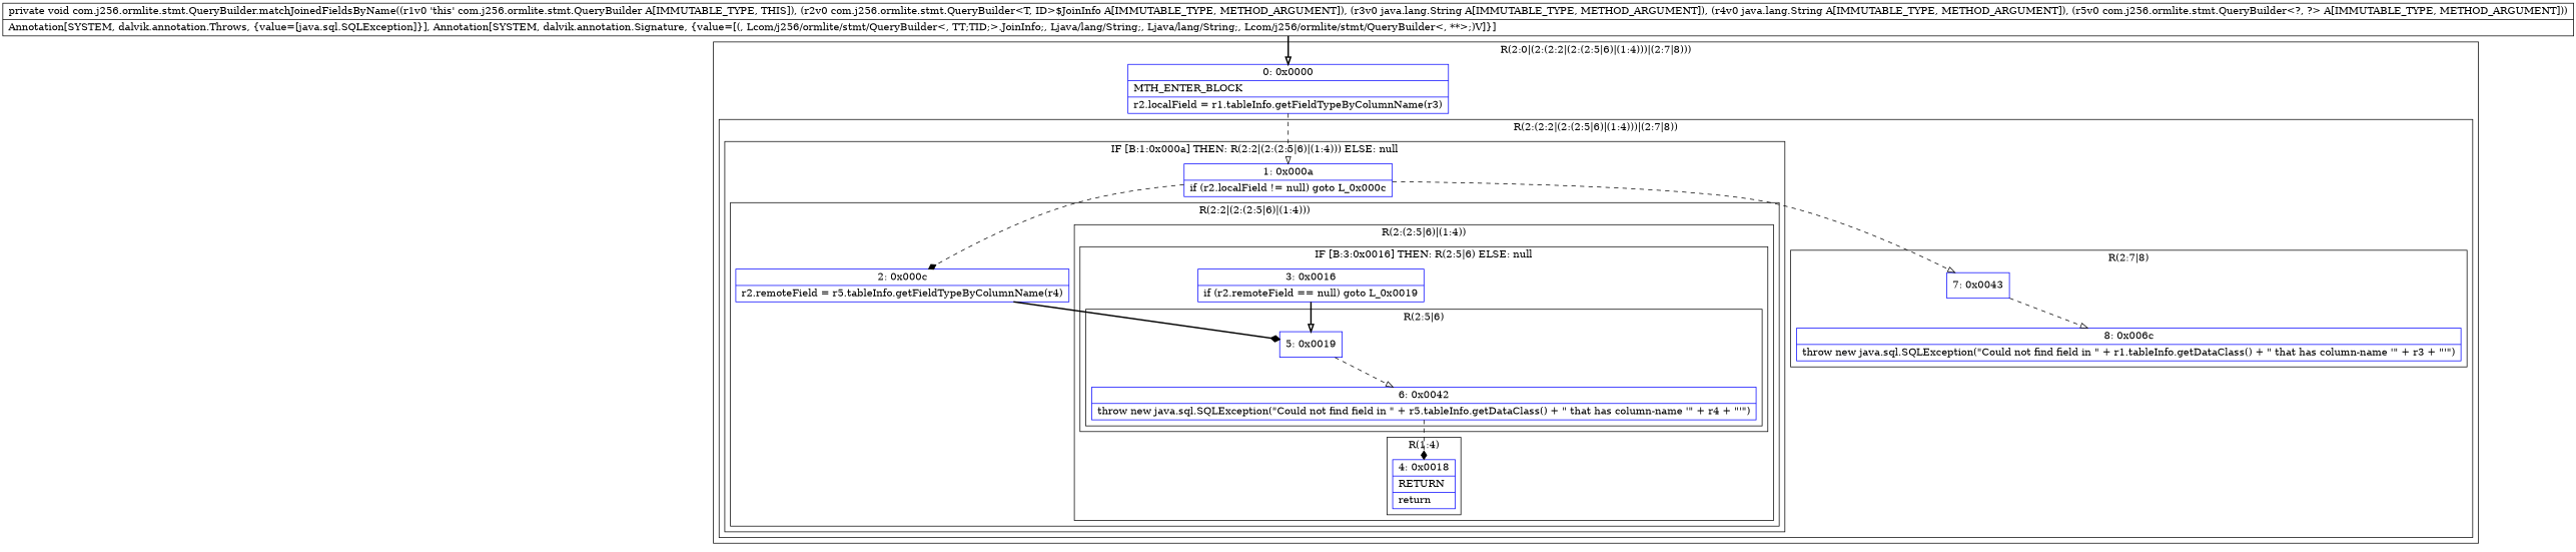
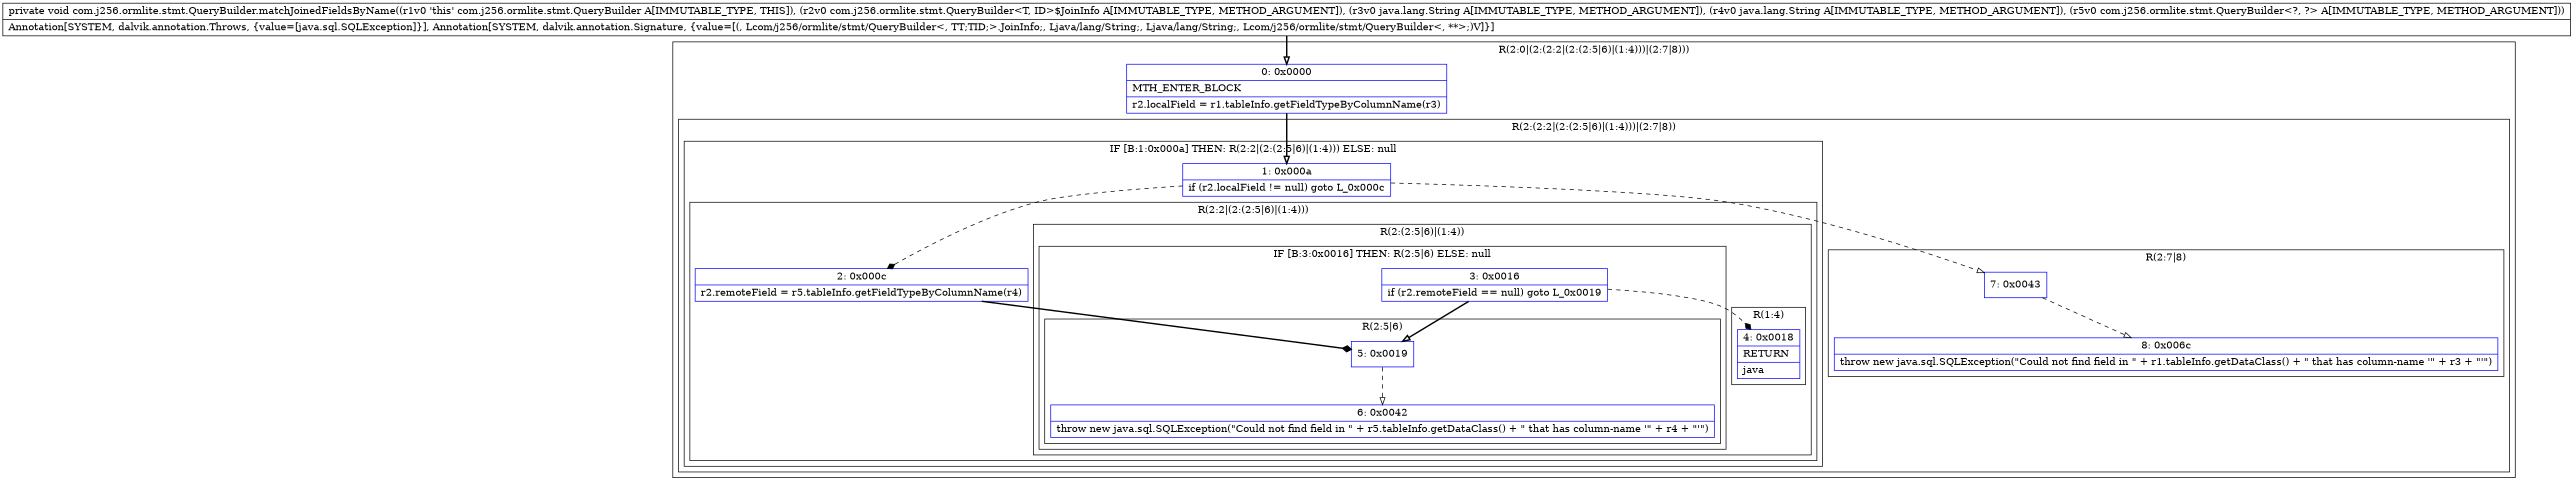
  digraph {
    node [color=blue shape=record]
    edge [arrowhead=onormal style=dashed]
    n1 [label="{5\:\ 0x0019}"]
    n2 [label="{6\:\ 0x0042|throw new java.sql.SQLException(\"Could not find field in \" + r5.tableInfo.getDataClass() + \" that has column\-name '\" + r4 + \"'\")\l}"]
    n3 [label="{3\:\ 0x0016|if (r2.remoteField == null) goto L_0x0019\l}"]
-   n4 [label="{4\:\ 0x0018|RETURN\l|return\l}"]
+   n4 [label="{4\:\ 0x0018|RETURN\l|java\l}"]
    n5 [label="{2\:\ 0x000c|r2.remoteField = r5.tableInfo.getFieldTypeByColumnName(r4)\l}"]
    n6 [label="{1\:\ 0x000a|if (r2.localField != null) goto L_0x000c\l}"]
    n7 [label="{7\:\ 0x0043}"]
    n8 [label="{8\:\ 0x006c|throw new java.sql.SQLException(\"Could not find field in \" + r1.tableInfo.getDataClass() + \" that has column\-name '\" + r3 + \"'\")\l}"]
    n9 [label="{0\:\ 0x0000|MTH_ENTER_BLOCK\l|r2.localField = r1.tableInfo.getFieldTypeByColumnName(r3)\l}"]
    n10 [label="{private void com.j256.ormlite.stmt.QueryBuilder.matchJoinedFieldsByName((r1v0 'this' com.j256.ormlite.stmt.QueryBuilder A[IMMUTABLE_TYPE, THIS]), (r2v0 com.j256.ormlite.stmt.QueryBuilder\<T, ID\>$JoinInfo A[IMMUTABLE_TYPE, METHOD_ARGUMENT]), (r3v0 java.lang.String A[IMMUTABLE_TYPE, METHOD_ARGUMENT]), (r4v0 java.lang.String A[IMMUTABLE_TYPE, METHOD_ARGUMENT]), (r5v0 com.j256.ormlite.stmt.QueryBuilder\<?, ?\> A[IMMUTABLE_TYPE, METHOD_ARGUMENT]))  | Annotation[SYSTEM, dalvik.annotation.Throws, \{value=[java.sql.SQLException]\}], Annotation[SYSTEM, dalvik.annotation.Signature, \{value=[(, Lcom\/j256\/ormlite\/stmt\/QueryBuilder\<, TT;TID;\>.JoinInfo;, Ljava\/lang\/String;, Ljava\/lang\/String;, Lcom\/j256\/ormlite\/stmt\/QueryBuilder\<, **\>;)V]\}]\l}" color=""]
    subgraph cluster_1 {
      label="R(2:0|(2:(2:2|(2:(2:5|6)|(1:4)))|(2:7|8)))"
      n9
      subgraph cluster_2 {
        label="R(2:(2:2|(2:(2:5|6)|(1:4)))|(2:7|8))"
        subgraph cluster_3 {
          label="IF [B:1:0x000a] THEN: R(2:2|(2:(2:5|6)|(1:4))) ELSE: null"
          n6
          subgraph cluster_4 {
            label="R(2:2|(2:(2:5|6)|(1:4)))"
            n5
            subgraph cluster_5 {
              label="R(2:(2:5|6)|(1:4))"
              subgraph cluster_6 {
                label="IF [B:3:0x0016] THEN: R(2:5|6) ELSE: null"
                n3
                subgraph cluster_7 {
                  label="R(2:5|6)"
                  n1
                  n2
                }
              }
              subgraph cluster_8 {
                label="R(1:4)"
                n4
              }
            }
          }
        }
        subgraph cluster_9 {
          label="R(2:7|8)"
          n7
          n8
        }
      }
    }
    n1 -> n2
    n3 -> n1 [style=bold]
-   n2 -> n4 [arrowhead=diamond]
+   n3 -> n4 [arrowhead=diamond]
    n5 -> n1 [arrowhead=diamond style=bold]
    n6 -> n5 [arrowhead=diamond]
    n6 -> n7
    n7 -> n8
-   n9 -> n6
+   n9 -> n6 [style=bold]
    n10 -> n9 [style=bold]
  }
